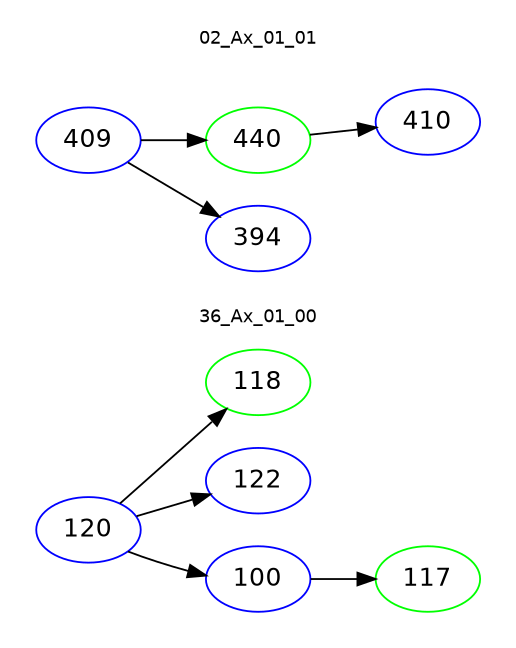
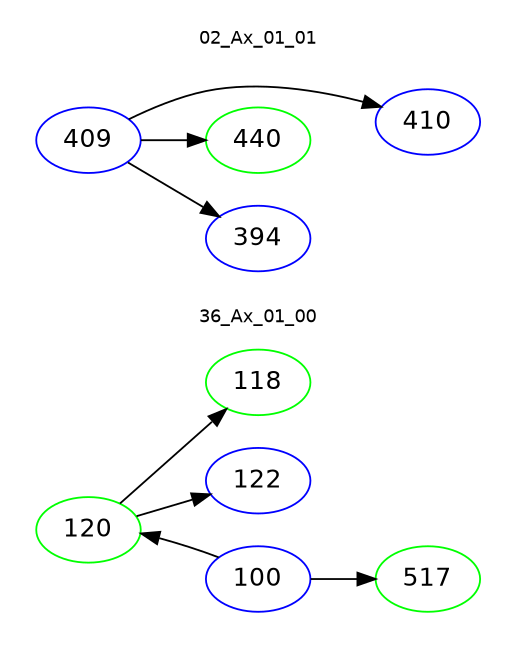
  digraph {
    fontname="DejaVu Sans"
    rankdir=LR
    node [color=blue fontname="DejaVu Sans"]
    edge [color=black fontname="DejaVu Sans"]
-   n1 [label=120]
+   n1 [color=green label=120]
    n2 [label=100]
    n3 [label=122]
    n4 [color=green label=118]
-   n5 [color=green label=117]
+   n5 [color=green label=517]
    n6 [label=409]
    n7 [label=394]
    n8 [color=green label=440]
    n9 [label=410]
    subgraph cluster_1 {
      color=white
      fontsize=10
      label="36_Ax_01_00"
      n1
      n2
      n3
      n4
      n5
    }
    subgraph cluster_2 {
      color=white
      fontsize=10
      label="02_Ax_01_01"
      n6
      n7
      n8
      n9
    }
-   n1 -> n2
+   n2 -> n1
    n1 -> n3
    n1 -> n4
    n2 -> n5
    n6 -> n7
    n6 -> n8
-   n8 -> n9
+   n6 -> n9
  }
